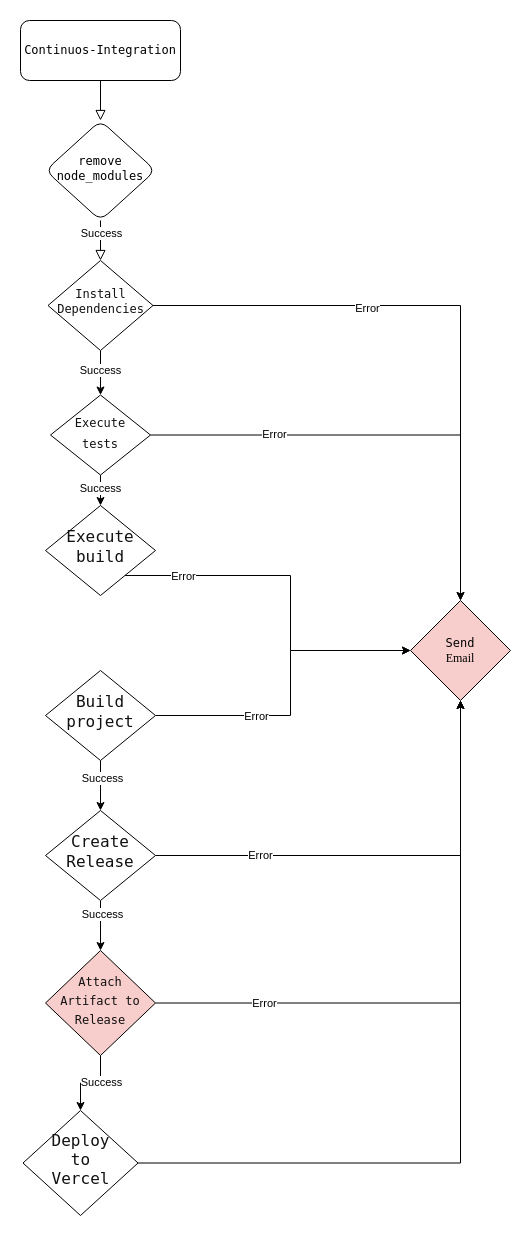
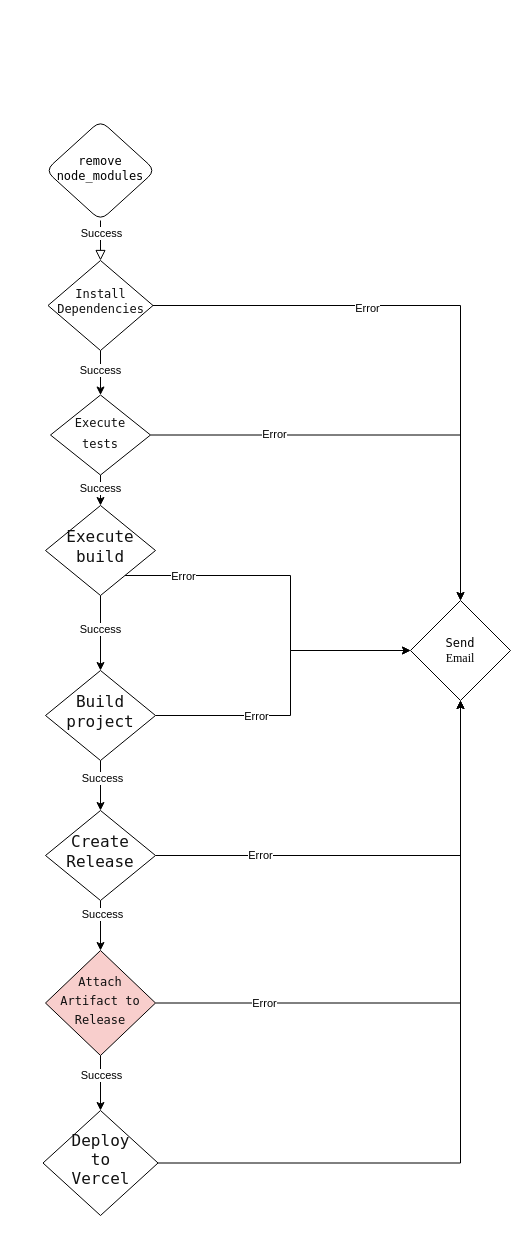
  <mxCell id="0" />
  <mxCell id="1" parent="0" />
- <mxCell id="2" value="" style="rounded=0;html=1;jettySize=auto;orthogonalLoop=1;fontSize=11;endArrow=block;endFill=0;endSize=8;strokeWidth=1;shadow=0;labelBackgroundColor=none;edgeStyle=orthogonalEdgeStyle;" parent="1" source="11" target="5" edge="1"><mxGeometry relative="1" as="geometry" /></mxCell>
  <mxCell id="3" value="" style="rounded=0;html=1;jettySize=auto;orthogonalLoop=1;fontSize=11;endArrow=block;endFill=0;endSize=8;strokeWidth=1;shadow=0;labelBackgroundColor=none;edgeStyle=orthogonalEdgeStyle;" parent="1" source="5" target="10" edge="1"><mxGeometry y="20" relative="1" as="geometry"><mxPoint as="offset" /></mxGeometry></mxCell>
  <mxCell id="4" value="Success" style="edgeLabel;html=1;align=center;verticalAlign=middle;resizable=0;points=[];" vertex="1" connectable="0" parent="3"><mxGeometry x="-0.377" relative="1" as="geometry"><mxPoint as="offset" /></mxGeometry></mxCell>
  <mxCell id="5" value="&lt;font face=&quot;monospace&quot;&gt;remove node_modules&lt;/font&gt;" style="rhombus;whiteSpace=wrap;html=1;shadow=0;fontFamily=Helvetica;fontSize=12;align=center;strokeWidth=1;spacing=6;spacingTop=-4;rounded=1;strokeColor=default;verticalAlign=middle;fontColor=default;fillColor=default;" parent="1" vertex="1"><mxGeometry x="45" y="120" width="110" height="100" as="geometry" /></mxCell>
  <mxCell id="6" style="edgeStyle=orthogonalEdgeStyle;rounded=0;orthogonalLoop=1;jettySize=auto;html=1;" edge="1" parent="1" source="10" target="12"><mxGeometry relative="1" as="geometry" /></mxCell>
  <mxCell id="7" value="Error" style="edgeLabel;html=1;align=center;verticalAlign=middle;resizable=0;points=[];" vertex="1" connectable="0" parent="6"><mxGeometry x="-0.29" y="-2" relative="1" as="geometry"><mxPoint as="offset" /></mxGeometry></mxCell>
  <mxCell id="8" value="" style="edgeStyle=orthogonalEdgeStyle;rounded=0;orthogonalLoop=1;jettySize=auto;html=1;" edge="1" parent="1" source="10" target="17"><mxGeometry relative="1" as="geometry" /></mxCell>
  <mxCell id="9" value="Success" style="edgeLabel;html=1;align=center;verticalAlign=middle;resizable=0;points=[];" vertex="1" connectable="0" parent="8"><mxGeometry x="-0.144" y="-1" relative="1" as="geometry"><mxPoint as="offset" /></mxGeometry></mxCell>
  <mxCell id="10" value="&lt;div align=&quot;center&quot;&gt;&lt;pre style=&quot;white-space: pre-wrap; margin: 0px 0px 4px; padding: 10px; box-sizing: border-box; border: 1px solid var(--cib-color-stroke-neutral-primary); background: var(--cib-color-syntax-background-surface); border-radius: var(--cib-border-radius-large); color: rgb(17, 17, 17); font-style: normal; font-variant-ligatures: normal; font-variant-caps: normal; font-weight: 400; letter-spacing: normal; text-indent: 0px; text-transform: none; word-spacing: 0px; -webkit-text-stroke-width: 0px; text-decoration-thickness: initial; text-decoration-style: initial; text-decoration-color: initial;&quot;&gt;&lt;font style=&quot;font-size: 12px;&quot;&gt;&lt;code style=&quot;white-space: pre-wrap; line-height: var(--cib-type-body1-line-height); font-weight: var(--cib-type-body1-font-weight); font-variation-settings: var(--cib-type-body1-font-variation-settings);&quot;&gt;Install Dependencies&lt;/code&gt;&lt;/font&gt;&lt;/pre&gt;&lt;/div&gt;" style="rhombus;whiteSpace=wrap;html=1;shadow=0;fontFamily=Helvetica;fontSize=12;align=center;strokeWidth=1;spacing=6;spacingTop=-4;" parent="1" vertex="1"><mxGeometry x="47.5" y="260" width="105" height="90" as="geometry" /></mxCell>
- <mxCell id="11" value="&lt;pre&gt;&lt;code class=&quot;!whitespace-pre hljs language-plaintext&quot;&gt;Continuos-Integration&lt;/code&gt;&lt;/pre&gt;" style="rounded=1;whiteSpace=wrap;html=1;" vertex="1" parent="1"><mxGeometry x="20" y="20" width="160" height="60" as="geometry" /></mxCell>
- <mxCell id="12" value="&lt;div&gt;&lt;font face=&quot;monospace&quot;&gt;Send&lt;/font&gt;&lt;/div&gt;&lt;div&gt;&lt;font face=&quot;QTCCVBI2wVTDWKmlj_vC&quot;&gt;Email&lt;/font&gt;&lt;/div&gt;" style="rhombus;whiteSpace=wrap;html=1;fillColor=#f8cecc;" vertex="1" parent="1"><mxGeometry x="410" y="600" width="100" height="100" as="geometry" /></mxCell>
+ <mxCell id="12" value="&lt;div&gt;&lt;font face=&quot;monospace&quot;&gt;Send&lt;/font&gt;&lt;/div&gt;&lt;div&gt;&lt;font face=&quot;QTCCVBI2wVTDWKmlj_vC&quot;&gt;Email&lt;/font&gt;&lt;/div&gt;" style="rhombus;whiteSpace=wrap;html=1;" vertex="1" parent="1"><mxGeometry x="410" y="600" width="100" height="100" as="geometry" /></mxCell>
  <mxCell id="13" style="edgeStyle=orthogonalEdgeStyle;rounded=0;orthogonalLoop=1;jettySize=auto;html=1;" edge="1" parent="1" source="17" target="12"><mxGeometry relative="1" as="geometry" /></mxCell>
  <mxCell id="14" value="Error" style="edgeLabel;html=1;align=center;verticalAlign=middle;resizable=0;points=[];" vertex="1" connectable="0" parent="13"><mxGeometry x="-0.484" y="1" relative="1" as="geometry"><mxPoint as="offset" /></mxGeometry></mxCell>
  <mxCell id="15" value="" style="edgeStyle=orthogonalEdgeStyle;rounded=0;orthogonalLoop=1;jettySize=auto;html=1;" edge="1" parent="1" source="17" target="22"><mxGeometry relative="1" as="geometry" /></mxCell>
  <mxCell id="16" value="Success" style="edgeLabel;html=1;align=center;verticalAlign=middle;resizable=0;points=[];" vertex="1" connectable="0" parent="15"><mxGeometry x="-0.455" y="-1" relative="1" as="geometry"><mxPoint as="offset" /></mxGeometry></mxCell>
  <mxCell id="17" value="&lt;div align=&quot;center&quot;&gt;&lt;pre style=&quot;white-space: pre-wrap; margin: 0px 0px 4px; padding: 10px; box-sizing: border-box; border: 1px solid var(--cib-color-stroke-neutral-primary); background: var(--cib-color-syntax-background-surface); border-radius: var(--cib-border-radius-large); color: rgb(17, 17, 17); font-style: normal; font-variant-ligatures: normal; font-variant-caps: normal; font-weight: 400; letter-spacing: normal; text-indent: 0px; text-transform: none; word-spacing: 0px; -webkit-text-stroke-width: 0px; text-decoration-thickness: initial; text-decoration-style: initial; text-decoration-color: initial; font-size: 17px;&quot;&gt;&lt;font size=&quot;1&quot;&gt;&lt;code style=&quot;white-space: pre-wrap; line-height: var(--cib-type-body1-line-height); font-weight: var(--cib-type-body1-font-weight); font-variation-settings: var(--cib-type-body1-font-variation-settings); font-size: 12px;&quot;&gt;Execute tests&lt;/code&gt;&lt;/font&gt;&lt;/pre&gt;&lt;/div&gt;" style="rhombus;whiteSpace=wrap;html=1;shadow=0;strokeWidth=1;spacing=6;spacingTop=-4;align=center;" vertex="1" parent="1"><mxGeometry x="50" y="394.5" width="100" height="80" as="geometry" /></mxCell>
+ <mxCell id="18" value="" style="edgeStyle=orthogonalEdgeStyle;rounded=0;orthogonalLoop=1;jettySize=auto;html=1;" edge="1" parent="1" source="22" target="27"><mxGeometry relative="1" as="geometry" /></mxCell>
+ <mxCell id="19" value="Success" style="edgeLabel;html=1;align=center;verticalAlign=middle;resizable=0;points=[];" vertex="1" connectable="0" parent="18"><mxGeometry x="-0.133" y="-1" relative="1" as="geometry"><mxPoint as="offset" /></mxGeometry></mxCell>
  <mxCell id="20" style="edgeStyle=orthogonalEdgeStyle;rounded=0;orthogonalLoop=1;jettySize=auto;html=1;" edge="1" parent="1" source="22" target="12"><mxGeometry relative="1" as="geometry"><Array as="points"><mxPoint x="290" y="575" /><mxPoint x="290" y="650" /></Array></mxGeometry></mxCell>
  <mxCell id="21" value="Error" style="edgeLabel;html=1;align=center;verticalAlign=middle;resizable=0;points=[];" vertex="1" connectable="0" parent="20"><mxGeometry x="-0.678" relative="1" as="geometry"><mxPoint as="offset" /></mxGeometry></mxCell>
  <mxCell id="22" value="&lt;pre style=&quot;white-space: pre-wrap; margin: 0px 0px 4px; padding: 10px; box-sizing: border-box; border: 1px solid var(--cib-color-stroke-neutral-primary); background: var(--cib-color-syntax-background-surface); border-radius: var(--cib-border-radius-large); color: rgb(17, 17, 17); font-size: 16px; font-style: normal; font-variant-ligatures: normal; font-variant-caps: normal; font-weight: 400; letter-spacing: normal; text-indent: 0px; text-transform: none; word-spacing: 0px; -webkit-text-stroke-width: 0px; text-decoration-thickness: initial; text-decoration-style: initial; text-decoration-color: initial;&quot;&gt;&lt;code style=&quot;white-space: pre-wrap; font-size: var(--cib-type-body1-font-size); line-height: var(--cib-type-body1-line-height); font-weight: var(--cib-type-body1-font-weight); font-variation-settings: var(--cib-type-body1-font-variation-settings);&quot;&gt;Execute build&lt;/code&gt;&lt;/pre&gt;" style="rhombus;whiteSpace=wrap;html=1;shadow=0;strokeWidth=1;spacing=6;spacingTop=-4;align=center;" vertex="1" parent="1"><mxGeometry x="45" y="505" width="110" height="90" as="geometry" /></mxCell>
  <mxCell id="23" value="" style="edgeStyle=orthogonalEdgeStyle;rounded=0;orthogonalLoop=1;jettySize=auto;html=1;" edge="1" parent="1" source="27" target="32"><mxGeometry relative="1" as="geometry" /></mxCell>
  <mxCell id="24" value="Success" style="edgeLabel;html=1;align=center;verticalAlign=middle;resizable=0;points=[];" vertex="1" connectable="0" parent="23"><mxGeometry x="-0.326" y="1" relative="1" as="geometry"><mxPoint as="offset" /></mxGeometry></mxCell>
  <mxCell id="25" style="edgeStyle=orthogonalEdgeStyle;rounded=0;orthogonalLoop=1;jettySize=auto;html=1;" edge="1" parent="1" source="27" target="12"><mxGeometry relative="1" as="geometry"><Array as="points"><mxPoint x="290" y="715" /><mxPoint x="290" y="650" /></Array></mxGeometry></mxCell>
  <mxCell id="26" value="Error" style="edgeLabel;html=1;align=center;verticalAlign=middle;resizable=0;points=[];" vertex="1" connectable="0" parent="25"><mxGeometry x="-0.378" relative="1" as="geometry"><mxPoint as="offset" /></mxGeometry></mxCell>
  <mxCell id="27" value="&lt;div align=&quot;center&quot;&gt;&lt;pre style=&quot;white-space: pre-wrap; margin: 0px 0px 4px; padding: 10px; box-sizing: border-box; border: 1px solid var(--cib-color-stroke-neutral-primary); background: var(--cib-color-syntax-background-surface); border-radius: var(--cib-border-radius-large); color: rgb(17, 17, 17); font-size: 16px; font-style: normal; font-variant-ligatures: normal; font-variant-caps: normal; font-weight: 400; letter-spacing: normal; text-indent: 0px; text-transform: none; word-spacing: 0px; -webkit-text-stroke-width: 0px; text-decoration-thickness: initial; text-decoration-style: initial; text-decoration-color: initial;&quot;&gt;&lt;code style=&quot;white-space: pre-wrap; font-size: var(--cib-type-body1-font-size); line-height: var(--cib-type-body1-line-height); font-weight: var(--cib-type-body1-font-weight); font-variation-settings: var(--cib-type-body1-font-variation-settings);&quot;&gt;Build project&lt;/code&gt;&lt;/pre&gt;&lt;/div&gt;" style="rhombus;whiteSpace=wrap;html=1;shadow=0;strokeWidth=1;spacing=6;spacingTop=-4;align=center;" vertex="1" parent="1"><mxGeometry x="45" y="670" width="110" height="90" as="geometry" /></mxCell>
  <mxCell id="28" value="" style="edgeStyle=orthogonalEdgeStyle;rounded=0;orthogonalLoop=1;jettySize=auto;html=1;" edge="1" parent="1" source="32" target="37"><mxGeometry relative="1" as="geometry" /></mxCell>
  <mxCell id="29" value="Success" style="edgeLabel;html=1;align=center;verticalAlign=middle;resizable=0;points=[];" vertex="1" connectable="0" parent="28"><mxGeometry x="-0.462" y="1" relative="1" as="geometry"><mxPoint as="offset" /></mxGeometry></mxCell>
  <mxCell id="30" style="edgeStyle=orthogonalEdgeStyle;rounded=0;orthogonalLoop=1;jettySize=auto;html=1;" edge="1" parent="1" source="32" target="12"><mxGeometry relative="1" as="geometry" /></mxCell>
  <mxCell id="31" value="Error" style="edgeLabel;html=1;align=center;verticalAlign=middle;resizable=0;points=[];" vertex="1" connectable="0" parent="30"><mxGeometry x="-0.548" y="1" relative="1" as="geometry"><mxPoint as="offset" /></mxGeometry></mxCell>
  <mxCell id="32" value="&lt;div align=&quot;center&quot;&gt;&lt;pre style=&quot;white-space: pre-wrap; margin: 0px 0px 4px; padding: 10px; box-sizing: border-box; border: 1px solid var(--cib-color-stroke-neutral-primary); background: var(--cib-color-syntax-background-surface); border-radius: var(--cib-border-radius-large); color: rgb(17, 17, 17); font-size: 16px; font-style: normal; font-variant-ligatures: normal; font-variant-caps: normal; font-weight: 400; letter-spacing: normal; text-indent: 0px; text-transform: none; word-spacing: 0px; -webkit-text-stroke-width: 0px; text-decoration-thickness: initial; text-decoration-style: initial; text-decoration-color: initial;&quot;&gt;&lt;code style=&quot;white-space: pre-wrap; font-size: var(--cib-type-body1-font-size); line-height: var(--cib-type-body1-line-height); font-weight: var(--cib-type-body1-font-weight); font-variation-settings: var(--cib-type-body1-font-variation-settings);&quot;&gt;Create Release&lt;/code&gt;&lt;/pre&gt;&lt;/div&gt;" style="rhombus;whiteSpace=wrap;html=1;shadow=0;strokeWidth=1;spacing=6;spacingTop=-4;align=center;" vertex="1" parent="1"><mxGeometry x="45" y="810" width="110" height="90" as="geometry" /></mxCell>
  <mxCell id="33" value="" style="edgeStyle=orthogonalEdgeStyle;rounded=0;orthogonalLoop=1;jettySize=auto;html=1;" edge="1" parent="1" source="37" target="39"><mxGeometry relative="1" as="geometry" /></mxCell>
  <mxCell id="34" value="Success" style="edgeLabel;html=1;align=center;verticalAlign=middle;resizable=0;points=[];" vertex="1" connectable="0" parent="33"><mxGeometry x="-0.312" relative="1" as="geometry"><mxPoint as="offset" /></mxGeometry></mxCell>
  <mxCell id="35" style="edgeStyle=orthogonalEdgeStyle;rounded=0;orthogonalLoop=1;jettySize=auto;html=1;" edge="1" parent="1" source="37" target="12"><mxGeometry relative="1" as="geometry" /></mxCell>
  <mxCell id="36" value="Error" style="edgeLabel;html=1;align=center;verticalAlign=middle;resizable=0;points=[];" vertex="1" connectable="0" parent="35"><mxGeometry x="-0.643" relative="1" as="geometry"><mxPoint as="offset" /></mxGeometry></mxCell>
  <mxCell id="37" value="&lt;div align=&quot;center&quot;&gt;&lt;pre style=&quot;white-space: pre-wrap; margin: 0px 0px 4px; padding: 10px; box-sizing: border-box; border: 1px solid var(--cib-color-stroke-neutral-primary); background: var(--cib-color-syntax-background-surface); border-radius: var(--cib-border-radius-large); color: rgb(17, 17, 17); font-size: 16px; font-style: normal; font-variant-ligatures: normal; font-variant-caps: normal; font-weight: 400; letter-spacing: normal; text-indent: 0px; text-transform: none; word-spacing: 0px; -webkit-text-stroke-width: 0px; text-decoration-thickness: initial; text-decoration-style: initial; text-decoration-color: initial;&quot;&gt;&lt;code style=&quot;white-space: pre-wrap; font-size: 12px; line-height: var(--cib-type-body1-line-height); font-weight: var(--cib-type-body1-font-weight); font-variation-settings: var(--cib-type-body1-font-variation-settings);&quot;&gt;Attach Artifact to Release&lt;/code&gt;&lt;/pre&gt;&lt;/div&gt;" style="rhombus;whiteSpace=wrap;html=1;shadow=0;strokeWidth=1;spacing=6;spacingTop=-4;align=center;fillColor=#f8cecc;" vertex="1" parent="1"><mxGeometry x="45" y="950" width="110" height="105" as="geometry" /></mxCell>
  <mxCell id="38" style="edgeStyle=orthogonalEdgeStyle;rounded=0;orthogonalLoop=1;jettySize=auto;html=1;" edge="1" parent="1" source="39" target="12"><mxGeometry relative="1" as="geometry" /></mxCell>
- <mxCell id="39" value="&lt;div align=&quot;center&quot;&gt;&lt;pre style=&quot;white-space: pre-wrap; margin: 0px 0px 4px; padding: 10px; box-sizing: border-box; border: 1px solid var(--cib-color-stroke-neutral-primary); background: var(--cib-color-syntax-background-surface); border-radius: var(--cib-border-radius-large); color: rgb(17, 17, 17); font-size: 16px; font-style: normal; font-variant-ligatures: normal; font-variant-caps: normal; font-weight: 400; letter-spacing: normal; text-indent: 0px; text-transform: none; word-spacing: 0px; -webkit-text-stroke-width: 0px; text-decoration-thickness: initial; text-decoration-style: initial; text-decoration-color: initial;&quot;&gt;&lt;code style=&quot;white-space: pre-wrap; font-size: var(--cib-type-body1-font-size); line-height: var(--cib-type-body1-line-height); font-weight: var(--cib-type-body1-font-weight); font-variation-settings: var(--cib-type-body1-font-variation-settings);&quot;&gt;Deploy to Vercel&lt;/code&gt;&lt;/pre&gt;&lt;/div&gt;" style="rhombus;whiteSpace=wrap;html=1;shadow=0;strokeWidth=1;spacing=6;spacingTop=-4;align=center;" vertex="1" parent="1"><mxGeometry x="22.5" y="1110" width="115" height="105" as="geometry" /></mxCell>
+ <mxCell id="39" value="&lt;div align=&quot;center&quot;&gt;&lt;pre style=&quot;white-space: pre-wrap; margin: 0px 0px 4px; padding: 10px; box-sizing: border-box; border: 1px solid var(--cib-color-stroke-neutral-primary); background: var(--cib-color-syntax-background-surface); border-radius: var(--cib-border-radius-large); color: rgb(17, 17, 17); font-size: 16px; font-style: normal; font-variant-ligatures: normal; font-variant-caps: normal; font-weight: 400; letter-spacing: normal; text-indent: 0px; text-transform: none; word-spacing: 0px; -webkit-text-stroke-width: 0px; text-decoration-thickness: initial; text-decoration-style: initial; text-decoration-color: initial;&quot;&gt;&lt;code style=&quot;white-space: pre-wrap; font-size: var(--cib-type-body1-font-size); line-height: var(--cib-type-body1-line-height); font-weight: var(--cib-type-body1-font-weight); font-variation-settings: var(--cib-type-body1-font-variation-settings);&quot;&gt;Deploy to Vercel&lt;/code&gt;&lt;/pre&gt;&lt;/div&gt;" style="rhombus;whiteSpace=wrap;html=1;shadow=0;strokeWidth=1;spacing=6;spacingTop=-4;align=center;" vertex="1" parent="1"><mxGeometry x="42.5" y="1110" width="115" height="105" as="geometry" /></mxCell>
